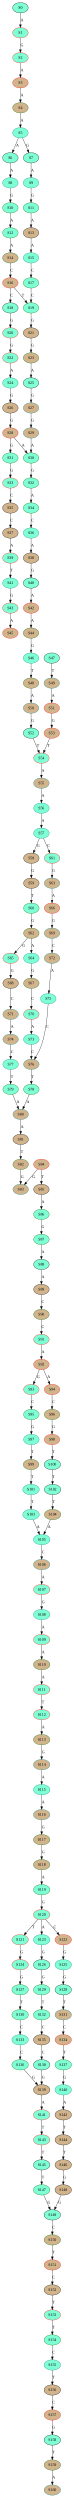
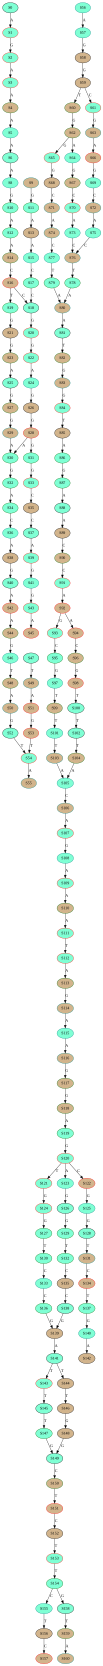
  strict digraph {
    fontname="Liberation Serif"
    node [color=darkgreen fillcolor=aquamarine fontname="Liberation Serif" style=filled]
    edge [fontname="Liberation Serif"]
    S0 [color=black]
    S1 [color=red]
    S2 [color=red]
-   S3 [color=red fillcolor=tan]
+   S3 [color=red]
    S4 [fillcolor=tan]
    S5 [color=teal]
    S6 [color=black]
-   S7 [color=black]
    S8 [color=teal]
-   S9 [color=teal]
+   S9 [color=teal fillcolor=tan]
    S10
    S11
    S12
    S13 [color=black fillcolor=tan]
    S14 [fillcolor=tan]
    S15 [color=teal]
    S16 [color=red fillcolor=tan]
    S17
    S18 [color=black]
    S19
    S20 [color=red]
    S21 [color=black fillcolor=tan]
    S22 [color=red]
    S23 [fillcolor=tan]
    S24 [color=teal]
    S25 [color=black]
    S26 [color=black fillcolor=tan]
-   S27 [color=teal fillcolor=tan]
+   S27 [fillcolor=tan]
    S28 [color=red fillcolor=tan]
    S29 [color=teal fillcolor=tan]
    S30
    S31
    S32
    S33 [color=red]
    S34
    S35 [color=black fillcolor=tan]
    S36 [color=teal]
-   S37 [color=black fillcolor=tan]
+   S37 [color=black]
    S38 [color=black fillcolor=tan]
    S39 [color=red]
    S40 [color=black]
    S41 [color=teal]
    S42 [color=red fillcolor=tan]
    S43 [color=red]
    S44 [fillcolor=tan]
    S45 [color=red fillcolor=tan]
    S46 [color=teal]
    S48 [fillcolor=tan]
    S47 [color=black]
    S49 [color=teal fillcolor=tan]
    S50 [color=teal fillcolor=tan]
    S51 [color=red fillcolor=tan]
    S52 [color=black]
    S53 [color=red fillcolor=tan]
    S54 [color=red]
    S55 [color=teal fillcolor=tan]
    S56 [color=teal]
    S57 [color=teal]
    S58 [color=black fillcolor=tan]
    S59 [color=black fillcolor=tan]
-   S60
+   S60 [fillcolor=tan]
    S61 [color=red]
    S62 [fillcolor=tan]
    S63 [color=teal fillcolor=tan]
    S64 [color=teal]
    S65 [color=red]
    S66 [color=red fillcolor=tan]
    S67 [fillcolor=tan]
    S68 [color=black fillcolor=tan]
-   S69 [color=teal fillcolor=tan]
+   S69 [color=teal]
    S70 [color=red]
    S71 [color=teal fillcolor=tan]
    S72 [color=teal fillcolor=tan]
    S73 [color=teal]
    S74 [color=teal fillcolor=tan]
    S75 [color=teal]
    S76 [color=teal fillcolor=tan]
    S77 [color=teal]
    S78
    S79
    S80 [color=teal fillcolor=tan]
-   S81 [color=black fillcolor=tan]
+   S81 [color=black]
    S82 [fillcolor=tan]
    S83 [color=teal fillcolor=tan]
-   S84 [color=red fillcolor=tan]
+   S84 [color=red]
    S85 [color=black fillcolor=tan]
    S86
    S87
    S88 [color=black]
    S89 [color=black fillcolor=tan]
    S90 [fillcolor=tan]
    S91 [color=red]
    S92 [color=red fillcolor=tan]
    S93 [color=red]
    S94 [color=red fillcolor=tan]
    S95
    S96 [fillcolor=tan]
    S97 [color=teal]
    S98 [color=red fillcolor=tan]
    S99 [fillcolor=tan]
    S100 [color=black]
    S101 [color=teal]
    S102 [color=black]
-   S103 [color=teal]
+   S103 [color=teal fillcolor=tan]
    S104 [fillcolor=tan]
    S105 [color=teal]
    S106 [color=teal fillcolor=tan]
    S107 [color=red]
    S108 [color=teal]
    S109 [color=red]
    S110 [fillcolor=tan]
    S111 [color=red]
    S112 [color=red]
    S113 [fillcolor=tan]
    S114 [color=teal fillcolor=tan]
    S115 [color=teal]
    S116 [color=teal fillcolor=tan]
    S117 [fillcolor=tan]
    S118 [fillcolor=tan]
    S119
    S120 [color=red]
    S121 [color=red]
    S122 [color=red fillcolor=tan]
    S123 [color=teal]
    S124 [color=red]
    S125 [color=teal]
    S126 [color=black]
    S127
    S128 [color=black]
    S129
    S130
    S131 [color=teal fillcolor=tan]
    S132
    S133 [color=teal]
    S134 [color=red fillcolor=tan]
    S135 [color=black fillcolor=tan]
    S136
    S137
    S138 [color=black]
    S139 [color=black fillcolor=tan]
    S140 [color=teal]
-   S141 [color=red]
+   S141 [color=black]
    S142 [color=black fillcolor=tan]
    S143 [color=red]
    S144 [color=black fillcolor=tan]
    S145 [color=black]
    S146 [color=black fillcolor=tan]
    S147
    S148 [color=black fillcolor=tan]
    S149 [color=black]
    S150 [fillcolor=tan]
    S151 [color=red fillcolor=tan]
    S152 [color=black fillcolor=tan]
    S153 [color=red]
    S154
    S155 [color=teal]
    S156 [color=black fillcolor=tan]
    S157 [color=red fillcolor=tan]
    S158 [color=black]
    S159 [fillcolor=tan]
    S160 [color=teal fillcolor=tan]
    S0 -> S1 [label=A]
    S1 -> S2 [label=G]
    S2 -> S3 [label=A]
    S3 -> S4 [label=A]
    S4 -> S5 [label=A]
    S5 -> S6 [label=A]
-   S5 -> S7 [label=G]
    S6 -> S8 [label=A]
-   S7 -> S9 [label=A]
    S8 -> S10 [label=G]
    S9 -> S11 [label=G]
    S10 -> S12 [label=A]
    S11 -> S13 [label=A]
    S12 -> S14 [label=A]
    S13 -> S15 [label=A]
    S14 -> S16 [label=C]
    S15 -> S17 [label=C]
    S16 -> S18 [label=C]
    S16 -> S19 [label=T]
-   S17 -> S19 [label=C]
+   S17 -> S18 [label=C]
    S18 -> S20 [label=G]
    S19 -> S21 [label=G]
    S20 -> S22 [label=G]
    S21 -> S23 [label=G]
    S22 -> S24 [label=A]
    S23 -> S25 [label=A]
    S24 -> S26 [label=G]
    S25 -> S27 [label=G]
    S26 -> S28 [label=G]
    S27 -> S29 [label=G]
    S28 -> S30 [label=A]
    S28 -> S31 [label=G]
    S29 -> S30 [label=A]
    S30 -> S32 [label=G]
    S31 -> S33 [label=G]
    S32 -> S34 [label=A]
    S33 -> S35 [label=C]
    S34 -> S36 [label=C]
    S35 -> S37 [label=C]
    S36 -> S38 [label=A]
    S37 -> S39 [label=A]
    S38 -> S40 [label=G]
-   S39 -> S41 [label=T]
+   S39 -> S41 [label=G]
    S40 -> S42 [label=A]
    S41 -> S43 [label=G]
    S42 -> S44 [label=A]
    S43 -> S45 [label=A]
    S44 -> S46 [label=G]
    S46 -> S48 [label=T]
    S48 -> S50 [label=A]
    S47 -> S49 [label=T]
    S49 -> S51 [label=A]
    S50 -> S52 [label=G]
    S51 -> S53 [label=G]
    S52 -> S54 [label=T]
    S53 -> S54 [label=T]
    S54 -> S55 [label=A]
-   S55 -> S56 [label=A]
    S56 -> S57 [label=A]
    S57 -> S58 [label=G]
    S58 -> S59 [label=G]
    S59 -> S60 [label=T]
-   S57 -> S61 [label=C]
+   S59 -> S61 [label=C]
    S60 -> S62 [label=G]
    S61 -> S63 [label=G]
    S62 -> S64 [label=A]
    S62 -> S65 [label=G]
    S63 -> S66 [label=A]
    S64 -> S67 [label=G]
    S65 -> S68 [label=G]
    S66 -> S69 [label=G]
    S67 -> S70 [label=C]
    S68 -> S71 [label=C]
    S69 -> S72 [label=C]
    S70 -> S73 [label=A]
    S71 -> S74 [label=A]
    S72 -> S75 [label=A]
    S73 -> S76 [label=C]
    S74 -> S77 [label=C]
    S75 -> S76 [label=C]
    S76 -> S78 [label=T]
    S77 -> S79 [label=T]
    S78 -> S80 [label=A]
    S79 -> S80 [label=A]
    S80 -> S81 [label=A]
    S81 -> S82 [label=T]
    S82 -> S83 [label=G]
-   S84 -> S83 [label=G]
+   S83 -> S84 [label=G]
    S84 -> S85 [label=T]
    S85 -> S86 [label=A]
    S86 -> S87 [label=G]
    S87 -> S88 [label=A]
    S88 -> S89 [label=A]
    S89 -> S90 [label=C]
    S90 -> S91 [label=C]
    S91 -> S92 [label=A]
    S92 -> S93 [label=G]
    S92 -> S94 [label=A]
    S93 -> S95 [label=C]
    S94 -> S96 [label=C]
    S95 -> S97 [label=G]
    S96 -> S98 [label=G]
    S97 -> S99 [label=T]
    S98 -> S100 [label=T]
    S99 -> S101 [label=T]
    S100 -> S102 [label=T]
    S101 -> S103 [label=T]
    S102 -> S104 [label=T]
    S103 -> S105 [label=A]
    S104 -> S105 [label=A]
    S105 -> S106 [label=C]
    S106 -> S107 [label=A]
    S107 -> S108 [label=G]
    S108 -> S109 [label=A]
    S109 -> S110 [label=A]
    S110 -> S111 [label=A]
    S111 -> S112 [label=T]
    S112 -> S113 [label=A]
    S113 -> S114 [label=G]
    S114 -> S115 [label=A]
    S115 -> S116 [label=A]
    S116 -> S117 [label=G]
    S117 -> S118 [label=G]
    S118 -> S119 [label=A]
    S119 -> S120 [label=G]
    S120 -> S121 [label=T]
    S120 -> S122 [label=C]
    S120 -> S123 [label=A]
    S121 -> S124 [label=G]
    S122 -> S125 [label=G]
    S123 -> S126 [label=G]
    S124 -> S127 [label=G]
    S125 -> S128 [label=G]
    S126 -> S129 [label=G]
    S127 -> S130 [label=T]
    S128 -> S131 [label=T]
    S129 -> S132 [label=T]
    S130 -> S133 [label=C]
    S131 -> S134 [label=C]
    S132 -> S135 [label=C]
    S133 -> S136 [label=C]
    S134 -> S137 [label=T]
    S135 -> S138 [label=C]
    S136 -> S139 [label=G]
    S137 -> S140 [label=G]
    S138 -> S139 [label=G]
    S139 -> S141 [label=A]
    S140 -> S142 [label=A]
    S141 -> S143 [label=T]
-   S142 -> S144 [label=T]
+   S141 -> S144 [label=T]
    S143 -> S145 [label=T]
    S144 -> S146 [label=T]
    S145 -> S147 [label=T]
    S146 -> S148 [label=G]
    S147 -> S149 [label=G]
    S148 -> S149 [label=G]
    S149 -> S150 [label=C]
    S150 -> S151 [label=T]
    S151 -> S152 [label=C]
    S152 -> S153 [label=T]
    S153 -> S154 [label=T]
    S154 -> S155 [label=C]
    S155 -> S156 [label=T]
    S156 -> S157 [label=C]
-   S157 -> S158 [label=G]
+   S154 -> S158 [label=G]
    S158 -> S159 [label=T]
    S159 -> S160 [label=A]
  }
